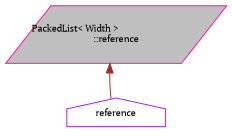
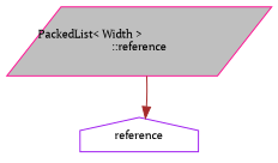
  digraph {
    fontname="PT Serif"
    node [fontname="PT Serif" fontsize=10]
    n1 [color=deeppink fillcolor=grey75 fontcolor=black height=0.2 label="PackedList\< Width \>\l::reference" shape=parallelogram style=filled width=0.4]
    n2 [color=purple height=0.2 label=reference shape=house width=0.4]
-   n1 -> n2 [color=brown dir=back fontname="PT Serif" fontsize=10 labelfontname=Helvetica labelfontsize=10 style=solid]
+   n2 -> n1 [color=brown dir=back fontname="PT Serif" fontsize=10 labelfontname=Helvetica labelfontsize=10 style=solid]
  }
